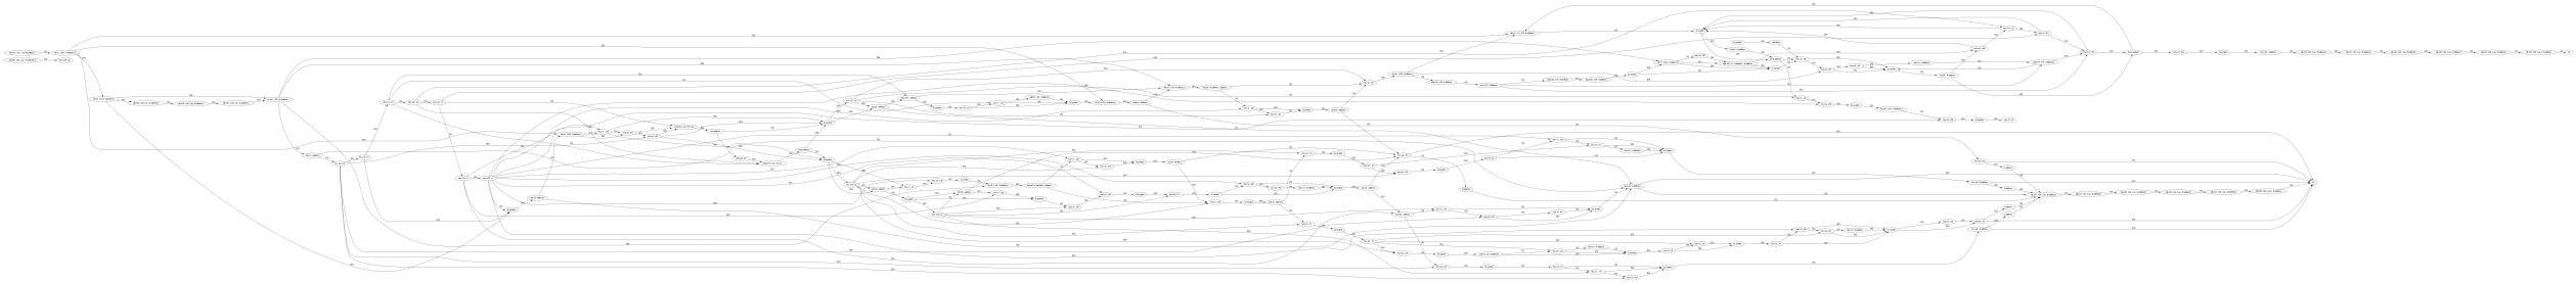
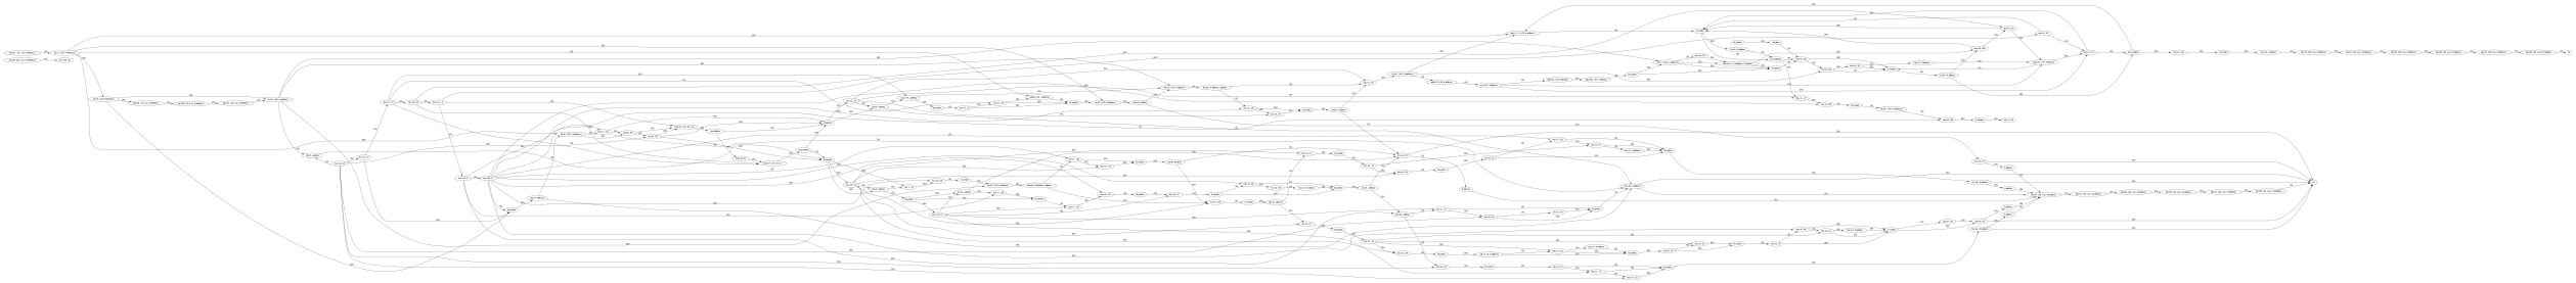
  digraph {
    fontname=Roboto
    rankdir=LR
    node [fontname=Roboto]
    edge [fontname=Roboto]
    n1 [label="stp x29 , x30 , [ sp , #- address ]!"]
    n2 [label="mov x29 , sp"]
    n3 [label="stp x21 , x22 , [ sp , # address ]"]
    n4 [label="str x2 , [ x29 , # address ]"]
    n5 [label="ldr w2 , [ x29 , # address ]"]
    n6 [label="ldr x0 , [ x29 , # address ]"]
    n7 [label="add x0 , x29 , # address"]
    n8 [label="ldr x0 , [ x29 , # address ]"]
    n9 [label="ldp x2 , x1 , [ x29 , # address ]"]
    n10 [label="stp x23 , x24 , [ sp , # address ]"]
    n11 [label="str w2 , [ x29 , # address ]"]
    n12 [label="bl symbol"]
    n13 [label="mov x1 , x24"]
    n14 [label="cmp x0 , # 0"]
    n15 [label="bl symbol"]
    n16 [label="cbnz x0 , address"]
    n17 [label="bl symbol"]
    n18 [label="stp x25 , x26 , [ sp , # address ]"]
    n19 [label="cbz x7 , address"]
    n20 [label="ldr x0 , [ x29 , # address ]"]
    n21 [label="ldr x0 , [ x29 , # address ]"]
    n22 [label="ldr x1 , [ x29 , # address ]"]
    n23 [label="cbz x0 , address"]
    n24 [label="stp x27 , x28 , [ sp , # address ]"]
    n25 [label="mov w0 , # address"]
    n26 [label="mov x23 , x0"]
    n27 [label="tbz w0 , # address , address"]
    n28 [label="tbnz w0 , # address , address"]
    n29 [label="bl symbol"]
    n30 [label="mov x8 , x23"]
    n31 [label="ubfx x24 , x1 , # address , # address"]
    n32 [label="ldp x19 , x20 , [ sp , # address ]"]
    n33 [label=ret]
    n34 [label="mov x0 , x7"]
    n35 [label="mov x0 , x23"]
    n36 [label="mov x0 , x23"]
    n37 [label="mov x0 , x23"]
    n38 [label="mov x0 , x23"]
    n39 [label="ldp x21 , x22 , [ sp , # address ]"]
    n40 [label="mov x19 , x5"]
    n41 [label="ccmp x21 , # 0 , # 0 , eq"]
    n42 [label="bl symbol"]
    n43 [label="bl symbol"]
    n44 [label="bl symbol"]
    n45 [label="bl symbol"]
    n46 [label="mov x2 , # 0"]
    n47 [label="bl symbol"]
    n48 [label="ldp x23 , x24 , [ sp , # address ]"]
    n49 [label="mov x22 , x4"]
    n50 [label="cbnz x19 , address"]
    n51 [label="ccmp x19 , # 0 , # 0 , eq"]
    n52 [label="mov x1 , x19"]
    n53 [label="mov x21 , x3"]
    n54 [label="mov x4 , x22"]
    n55 [label="bl symbol"]
    n56 [label="b.eq address"]
    n57 [label="mov x24 , x1"]
    n58 [label="mov x3 , x21"]
    n59 [label="mov x20 , x7"]
    n60 [label="mov x1 , x24"]
    n61 [label="cbz x24 , address"]
    n62 [label="b.ne address"]
    n63 [label="mov x0 , x19"]
    n64 [label="mov x1 , x20"]
    n65 [label="mov x0 , x20"]
    n66 [label="mov x1 , x20"]
    n67 [label="mov x0 , x20"]
    n68 [label="mov x2 , x20"]
    n69 [label="mov x2 , x20"]
    n70 [label="mov x2 , x20"]
    n71 [label="mov x0 , x20"]
    n72 [label="mov x0 , x20"]
    n73 [label="bl symbol"]
    n74 [label="mov x1 , x19"]
    n75 [label="mov x0 , x27"]
    n76 [label="bl symbol"]
    n77 [label="bl symbol"]
    n78 [label="mov x0 , x19"]
    n79 [label="bl symbol"]
    n80 [label="bl symbol"]
    n81 [label="bl symbol"]
    n82 [label="mov w3 , # 0"]
    n83 [label="mov x0 , x21"]
    n84 [label="bl symbol"]
    n85 [label="mov x0 , x21"]
    n86 [label="bl symbol"]
    n87 [label="bl symbol"]
    n88 [label="bl symbol"]
    n89 [label="mov x27 , x0"]
    n90 [label="cbz x0 , address"]
    n91 [label="mov x19 , x0"]
    n92 [label="cbz x0 , address"]
    n93 [label="mov x1 , x0"]
    n94 [label="cmp x22 , # 0"]
    n95 [label="mov x0 , x27"]
    n96 [label="mov x1 , x27"]
    n97 [label="str xzr , [ x29 , # address ]"]
    n98 [label="mov x2 , x0"]
    n99 [label="mov x0 , x19"]
    n100 [label="mov x0 , x19"]
    n101 [label="mov x0 , x19"]
    n102 [label="mov x0 , x19"]
    n103 [label="mov x0 , x19"]
    n104 [label="bl symbol"]
    n105 [label="bl symbol"]
    n106 [label="bl symbol"]
    n107 [label="bl symbol"]
    n108 [label="bl symbol"]
    n109 [label="bl symbol"]
    n110 [label="mov x19 , x0"]
    n111 [label="cbz x0 , address"]
    n112 [label="mov x1 , x19"]
    n113 [label="mov x0 , x19"]
    n114 [label="mov x1 , x19"]
    n115 [label="mov w0 , # 0"]
    n116 [label="mov w0 , # 0"]
    n117 [label="b address"]
    n118 [label="cbnz x0 , address"]
    n119 [label="add x23 , x29 , # address"]
    n120 [label="mov x2 , x25"]
    n121 [label="bl symbol"]
    n122 [label="b address"]
    n123 [label="cbz x0 , address"]
    n124 [label="cbz x0 , address"]
    n125 [label="mov x19 , # address"]
    n126 [label="bl symbol"]
    n127 [label="mov x0 , x23"]
    n128 [label="add x26 , x29 , # address"]
    n129 [label="add x19 , x19 , # address"]
    n130 [label="add x25 , x29 , # address"]
    n131 [label="b.eq address"]
    n132 [label="bl symbol"]
    n133 [label="mov x3 , x26"]
    n134 [label="mov w5 , w24"]
    n135 [label="tst w0 , # address"]
    n136 [label="cbz x0 , address"]
    n137 [label="mov w1 , # address"]
    n138 [label="mov x21 , x0"]
    n139 [label="mov x21 , x0"]
    n140 [label="ldp x25 , x26 , [ sp , # address ]"]
    n141 [label="ldp x27 , x28 , [ sp , # address ]"]
    n142 [label="ldp x29 , x30 , [ sp ] , # address"]
    n143 [label="mov x0 , x23"]
    n144 [label="bl symbol"]
    n145 [label="mov w0 , # address"]
    n146 [label="ldp x19 , x20 , [ sp , # address ]"]
    n147 [label="ldp x21 , x22 , [ sp , # address ]"]
    n148 [label="ldp x23 , x24 , [ sp , # address ]"]
    n149 [label="ldp x25 , x26 , [ sp , # address ]"]
    n150 [label="ldp x27 , x28 , [ sp , # address ]"]
    n151 [label="ldp x29 , x30 , [ sp ] , # address"]
    n152 [label=ret]
    n153 [label="tst w0 , # address"]
    n154 [label="b.eq address"]
    n155 [label="mov x2 , x0"]
    n156 [label="mov w1 , # address"]
    n157 [label="mov x3 , x0"]
    n158 [label="mov w0 , # address"]
    n159 [label="b address"]
    n160 [label="mov x0 , x21"]
    n161 [label="mov x0 , x21"]
    n162 [label="bl symbol"]
    n163 [label="mov w1 , # address"]
    n164 [label="bl symbol"]
    n165 [label="mov w1 , # address"]
    n166 [label="sub x2 , x0 , # address"]
    n167 [label="mov x1 , x0"]
    n168 [label="mov x3 , x0"]
    n169 [label="cmp x0 , # 0"]
    n170 [label="cset w0 , ne"]
    n171 [label="b address"]
    n172 [label="mov w1 , # address"]
    n173 [label="ldr x28 , [ x29 , # address ]"]
    n174 [label="mov x1 , x0"]
    n175 [label="bl symbol"]
    n176 [label="b address"]
    n177 [label="mov w0 , # address"]
    n178 [label="b address"]
    n1 -> n2 [label=CFG]
    n3 -> n4 [label=CFG]
    n4 -> n5 [label=CFG]
    n4 -> n6 [label=DFG]
+   n4 -> n7 [label=DFG]
    n4 -> n8 [label=DFG]
    n4 -> n9 [label=DFG]
    n5 -> n10 [label=CFG]
    n5 -> n11 [label=DFG]
    n5 -> n12 [label=DFG]
    n6 -> n13 [label=CFG]
    n6 -> n14 [label=DFG]
    n7 -> n15 [label=DFG]
    n8 -> n16 [label=DFG]
    n9 -> n17 [label=DFG]
    n10 -> n18 [label=CFG]
    n11 -> n19 [label=CFG]
    n11 -> n20 [label=DFG]
    n11 -> n21 [label=DFG]
    n11 -> n22 [label=DFG]
    n12 -> n23 [label=DFG]
    n13 -> n14 [label=CFG]
    n13 -> n42 [label=DFG]
    n13 -> n43 [label=DFG]
    n14 -> n35 [label=CFG]
    n14 -> n41 [label=DFG]
    n15 -> n8 [label=CFG]
    n16 -> n20 [label=CFG]
    n16 -> n116 [label=CFG]
    n17 -> n153 [label=CFG]
    n17 -> n154 [label=DFG]
    n18 -> n24 [label=CFG]
    n19 -> n25 [label=CFG]
-   n19 -> n26 [label=CFG]
+   n26 -> n19 [label=CFG]
    n20 -> n27 [label=DFG]
    n21 -> n28 [label=DFG]
    n22 -> n29 [label=DFG]
    n22 -> n30 [label=CFG]
    n22 -> n31 [label=DFG]
    n23 -> n6 [label=CFG]
    n23 -> n25 [label=CFG]
    n24 -> n11 [label=CFG]
    n25 -> n32 [label=CFG]
    n25 -> n33 [label=DFG]
    n26 -> n34 [label=CFG]
    n26 -> n35 [label=DFG]
    n26 -> n36 [label=DFG]
    n26 -> n37 [label=DFG]
    n26 -> n38 [label=DFG]
    n27 -> n64 [label=CFG]
    n27 -> n95 [label=CFG]
    n28 -> n66 [label=CFG]
    n28 -> n99 [label=CFG]
    n29 -> n133 [label=CFG]
    n30 -> n31 [label=CFG]
    n31 -> n29 [label=CFG]
    n31 -> n134 [label=DFG]
    n32 -> n39 [label=CFG]
    n34 -> n12 [label=DFG]
    n34 -> n40 [label=CFG]
    n35 -> n41 [label=CFG]
    n35 -> n42 [label=DFG]
    n35 -> n43 [label=DFG]
    n36 -> n44 [label=CFG]
    n37 -> n45 [label=DFG]
    n37 -> n46 [label=CFG]
    n38 -> n47 [label=DFG]
    n39 -> n48 [label=CFG]
    n40 -> n49 [label=CFG]
    n40 -> n50 [label=DFG]
    n40 -> n51 [label=DFG]
    n40 -> n52 [label=DFG]
    n41 -> n62 [label=DFG]
    n42 -> n89 [label=DFG]
    n42 -> n90 [label=DFG]
    n43 -> n91 [label=DFG]
    n43 -> n92 [label=DFG]
    n43 -> n93 [label=DFG]
    n44 -> n155 [label=DFG]
    n45 -> n25 [label=CFG]
    n46 -> n45 [label=CFG]
    n47 -> n177 [label=CFG]
    n48 -> n140 [label=CFG]
    n49 -> n51 [label=DFG]
    n49 -> n53 [label=CFG]
    n49 -> n54 [label=DFG]
    n50 -> n20 [label=CFG]
    n50 -> n55 [label=CFG]
    n51 -> n56 [label=DFG]
    n52 -> n7 [label=CFG]
    n52 -> n15 [label=DFG]
    n53 -> n41 [label=DFG]
    n53 -> n57 [label=CFG]
    n53 -> n58 [label=DFG]
    n54 -> n17 [label=DFG]
-   n54 -> n58 [label=CFG]
+   n54 -> n129 [label=CFG]
    n55 -> n98 [label=DFG]
    n56 -> n42 [label=CFG]
    n56 -> n43 [label=CFG]
    n57 -> n13 [label=DFG]
    n57 -> n59 [label=CFG]
    n57 -> n60 [label=DFG]
    n57 -> n61 [label=DFG]
    n58 -> n17 [label=DFG]
    n58 -> n63 [label=CFG]
    n59 -> n12 [label=CFG]
    n59 -> n64 [label=DFG]
    n59 -> n65 [label=DFG]
    n59 -> n66 [label=DFG]
    n59 -> n67 [label=DFG]
    n59 -> n68 [label=DFG]
    n59 -> n69 [label=DFG]
    n59 -> n70 [label=DFG]
    n59 -> n71 [label=DFG]
    n59 -> n72 [label=DFG]
    n60 -> n73 [label=DFG]
    n61 -> n36 [label=CFG]
    n61 -> n74 [label=CFG]
    n62 -> n42 [label=CFG]
    n62 -> n94 [label=CFG]
    n63 -> n17 [label=DFG]
    n63 -> n131 [label=CFG]
    n64 -> n75 [label=CFG]
    n64 -> n76 [label=DFG]
    n65 -> n77 [label=CFG]
    n66 -> n78 [label=CFG]
    n66 -> n79 [label=DFG]
    n67 -> n80 [label=CFG]
    n68 -> n81 [label=DFG]
    n68 -> n82 [label=CFG]
    n69 -> n83 [label=CFG]
    n69 -> n84 [label=DFG]
    n70 -> n85 [label=CFG]
    n70 -> n86 [label=DFG]
    n71 -> n87 [label=CFG]
    n72 -> n88 [label=DFG]
    n73 -> n112 [label=CFG]
    n74 -> n37 [label=CFG]
    n74 -> n45 [label=DFG]
    n75 -> n76 [label=DFG]
    n76 -> n118 [label=DFG]
    n77 -> n21 [label=CFG]
    n78 -> n79 [label=DFG]
    n79 -> n124 [label=DFG]
    n80 -> n113 [label=CFG]
    n81 -> n136 [label=DFG]
    n82 -> n137 [label=CFG]
    n83 -> n84 [label=DFG]
    n83 -> n156 [label=CFG]
    n84 -> n158 [label=CFG]
    n85 -> n86 [label=DFG]
    n85 -> n165 [label=CFG]
    n86 -> n169 [label=CFG]
    n86 -> n170 [label=DFG]
    n87 -> n173 [label=CFG]
    n88 -> n174 [label=DFG]
    n89 -> n75 [label=DFG]
    n89 -> n90 [label=CFG]
    n89 -> n95 [label=DFG]
    n89 -> n96 [label=DFG]
    n90 -> n25 [label=CFG]
    n90 -> n50 [label=CFG]
    n91 -> n78 [label=DFG]
    n91 -> n92 [label=CFG]
    n91 -> n99 [label=DFG]
    n91 -> n100 [label=DFG]
    n91 -> n101 [label=DFG]
    n91 -> n102 [label=DFG]
    n91 -> n103 [label=DFG]
    n92 -> n93 [label=CFG]
    n92 -> n104 [label=CFG]
    n93 -> n65 [label=CFG]
    n94 -> n51 [label=CFG]
    n95 -> n97 [label=CFG]
    n96 -> n71 [label=CFG]
    n97 -> n9 [label=DFG]
    n97 -> n119 [label=CFG]
    n97 -> n120 [label=DFG]
    n98 -> n15 [label=DFG]
    n98 -> n52 [label=CFG]
    n99 -> n105 [label=DFG]
    n100 -> n106 [label=CFG]
    n101 -> n107 [label=CFG]
    n102 -> n108 [label=CFG]
    n103 -> n109 [label=DFG]
    n104 -> n73 [label=DFG]
    n104 -> n110 [label=DFG]
    n104 -> n111 [label=DFG]
    n105 -> n123 [label=DFG]
    n106 -> n138 [label=DFG]
    n107 -> n139 [label=DFG]
    n108 -> n157 [label=DFG]
    n109 -> n166 [label=DFG]
    n110 -> n74 [label=DFG]
    n110 -> n111 [label=CFG]
    n110 -> n112 [label=DFG]
    n110 -> n113 [label=DFG]
    n110 -> n114 [label=DFG]
    n111 -> n60 [label=CFG]
    n111 -> n115 [label=CFG]
    n112 -> n67 [label=CFG]
    n113 -> n121 [label=CFG]
    n114 -> n38 [label=CFG]
    n114 -> n47 [label=DFG]
    n115 -> n33 [label=DFG]
    n115 -> n122 [label=CFG]
    n116 -> n33 [label=DFG]
    n116 -> n117 [label=CFG]
    n117 -> n32 [label=CFG]
    n118 -> n95 [label=CFG]
    n118 -> n115 [label=CFG]
    n119 -> n125 [label=CFG]
    n120 -> n126 [label=DFG]
    n120 -> n127 [label=CFG]
    n121 -> n68 [label=CFG]
    n121 -> n81 [label=DFG]
    n122 -> n32 [label=CFG]
    n123 -> n100 [label=CFG]
    n123 -> n101 [label=CFG]
    n124 -> n99 [label=CFG]
    n124 -> n115 [label=CFG]
    n125 -> n63 [label=DFG]
    n125 -> n128 [label=CFG]
    n125 -> n129 [label=DFG]
    n126 -> n135 [label=DFG]
    n127 -> n126 [label=DFG]
    n127 -> n172 [label=CFG]
    n128 -> n130 [label=DFG]
    n129 -> n63 [label=DFG]
    n129 -> n126 [label=CFG]
    n130 -> n132 [label=CFG]
    n131 -> n9 [label=CFG]
    n131 -> n143 [label=CFG]
    n132 -> n22 [label=CFG]
    n132 -> n29 [label=DFG]
    n133 -> n120 [label=CFG]
    n133 -> n126 [label=DFG]
    n134 -> n17 [label=DFG]
    n134 -> n54 [label=CFG]
    n135 -> n131 [label=DFG]
    n135 -> n134 [label=CFG]
    n136 -> n61 [label=CFG]
    n136 -> n115 [label=CFG]
    n137 -> n81 [label=CFG]
    n138 -> n83 [label=DFG]
    n138 -> n102 [label=CFG]
    n139 -> n85 [label=DFG]
    n139 -> n103 [label=CFG]
    n139 -> n160 [label=DFG]
    n139 -> n161 [label=DFG]
    n140 -> n141 [label=CFG]
    n141 -> n142 [label=CFG]
    n142 -> n33 [label=CFG]
    n143 -> n144 [label=DFG]
    n144 -> n145 [label=CFG]
    n145 -> n146 [label=CFG]
    n146 -> n147 [label=CFG]
    n147 -> n148 [label=CFG]
    n148 -> n149 [label=CFG]
    n149 -> n150 [label=CFG]
    n150 -> n151 [label=CFG]
    n151 -> n152 [label=CFG]
    n153 -> n154 [label=CFG]
    n154 -> n96 [label=CFG]
    n154 -> n133 [label=CFG]
    n155 -> n47 [label=DFG]
    n155 -> n114 [label=CFG]
    n156 -> n84 [label=CFG]
    n157 -> n69 [label=CFG]
    n157 -> n84 [label=DFG]
    n158 -> n33 [label=DFG]
    n158 -> n159 [label=CFG]
    n159 -> n32 [label=CFG]
    n160 -> n162 [label=DFG]
    n160 -> n163 [label=CFG]
    n161 -> n164 [label=DFG]
    n162 -> n167 [label=DFG]
    n163 -> n162 [label=CFG]
    n164 -> n168 [label=DFG]
    n165 -> n86 [label=CFG]
    n166 -> n160 [label=CFG]
    n166 -> n162 [label=DFG]
    n167 -> n161 [label=CFG]
    n167 -> n164 [label=DFG]
    n168 -> n70 [label=CFG]
    n168 -> n86 [label=DFG]
    n169 -> n170 [label=CFG]
    n170 -> n33 [label=DFG]
    n170 -> n171 [label=CFG]
    n171 -> n32 [label=CFG]
    n172 -> n129 [label=CFG]
    n173 -> n72 [label=CFG]
    n175 -> n176 [label=CFG]
    n176 -> n133 [label=CFG]
    n177 -> n33 [label=DFG]
    n177 -> n178 [label=CFG]
    n178 -> n32 [label=CFG]
  }
